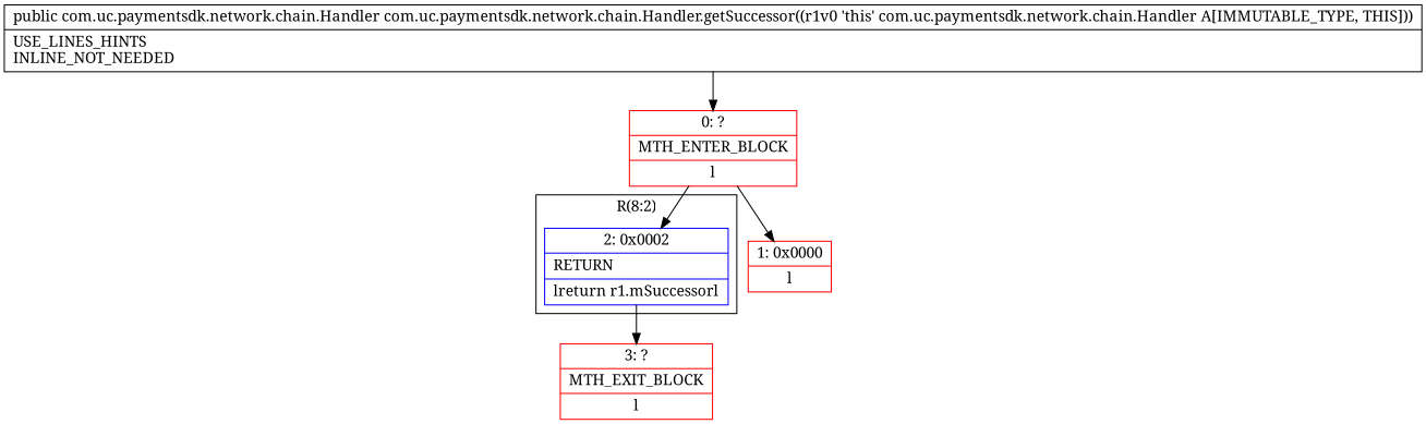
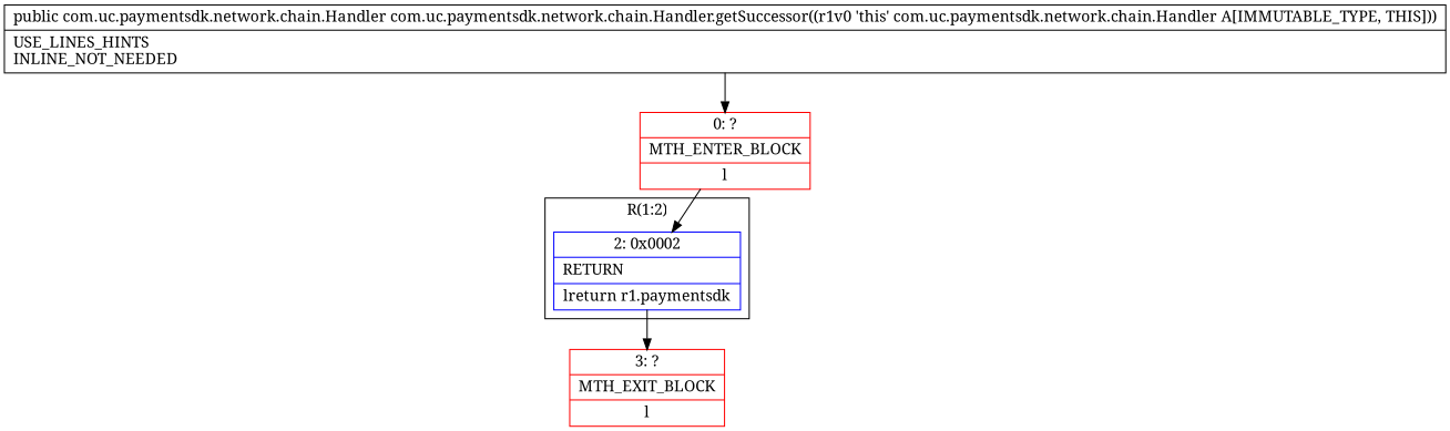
  digraph {
    fontname="Noto Serif"
    node [color=red fontname="Noto Serif" shape=record]
    edge [fontname="Noto Serif"]
-   n1 [color=blue label="{2\:\ 0x0002|RETURN\l|lreturn r1.mSuccessorl}"]
+   n1 [color=blue label="{2\:\ 0x0002|RETURN\l|lreturn r1.paymentsdk}"]
    n2 [label="{3\:\ ?|MTH_EXIT_BLOCK\l|l}"]
    n3 [label="{0\:\ ?|MTH_ENTER_BLOCK\l|l}"]
-   n4 [label="{1\:\ 0x0000|l}"]
    n5 [label="{public com.uc.paymentsdk.network.chain.Handler com.uc.paymentsdk.network.chain.Handler.getSuccessor((r1v0 'this' com.uc.paymentsdk.network.chain.Handler A[IMMUTABLE_TYPE, THIS]))  | USE_LINES_HINTS\lINLINE_NOT_NEEDED\l}" color=""]
    subgraph cluster_1 {
-     label="R(8:2)"
+     label="R(1:2)"
      n1
    }
    n1 -> n2
    n3 -> n1
-   n3 -> n4
    n5 -> n3
  }
